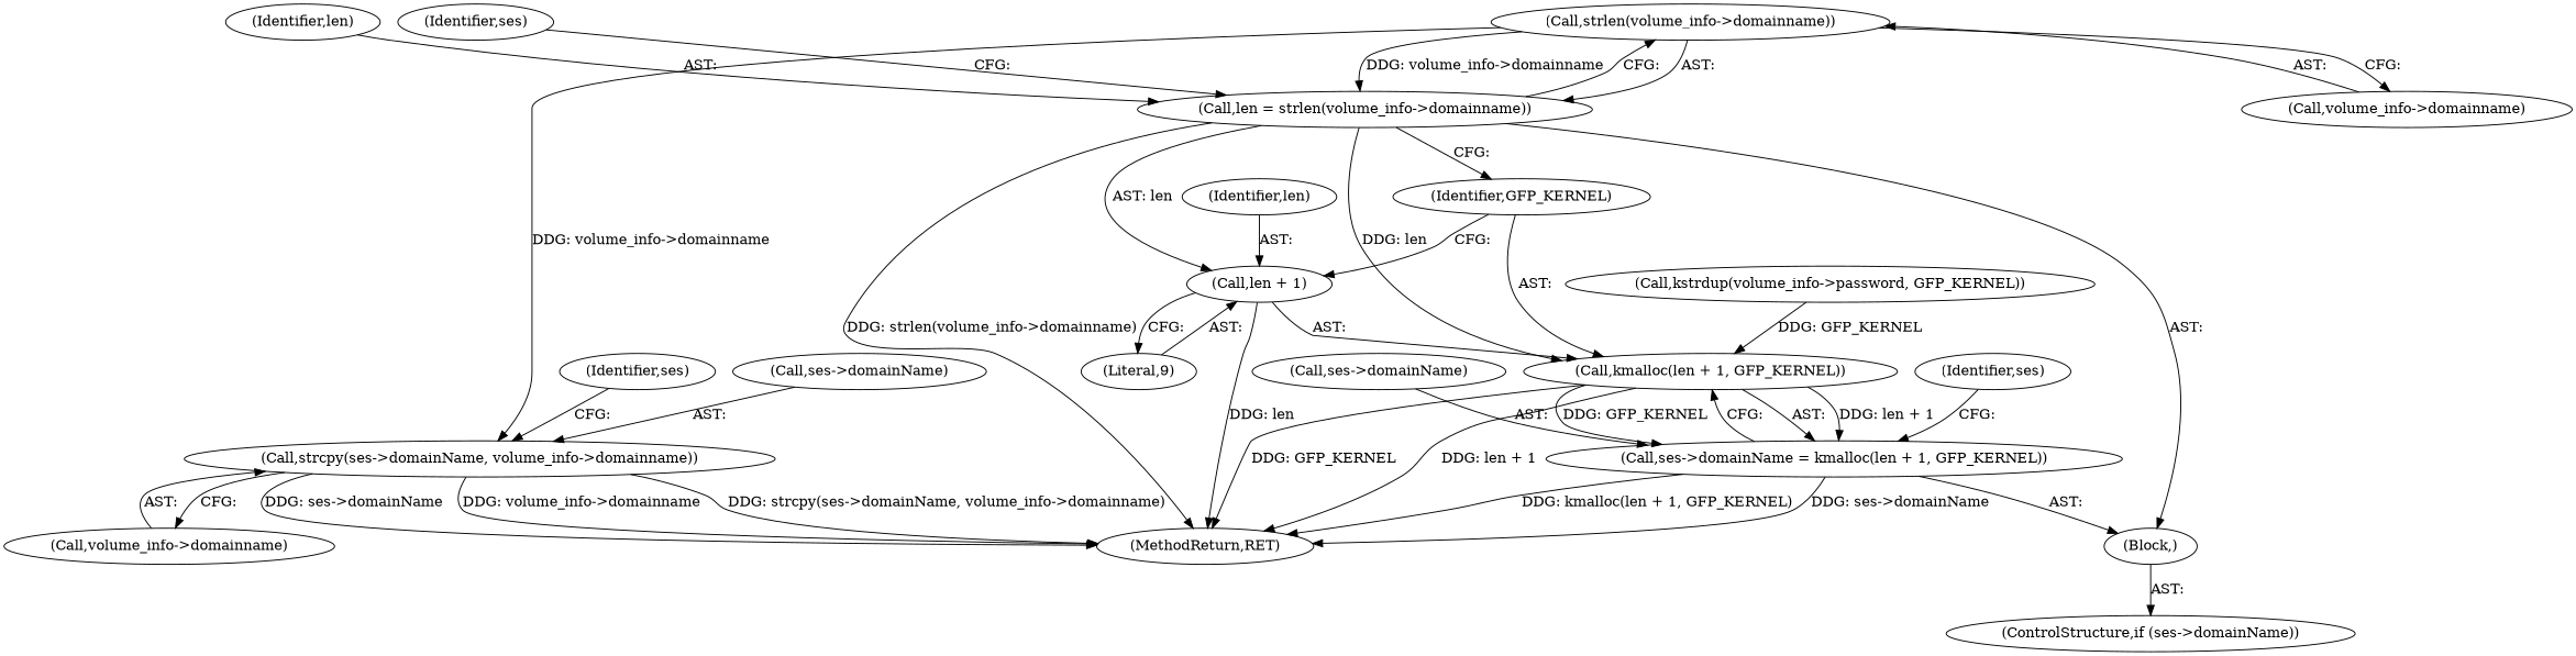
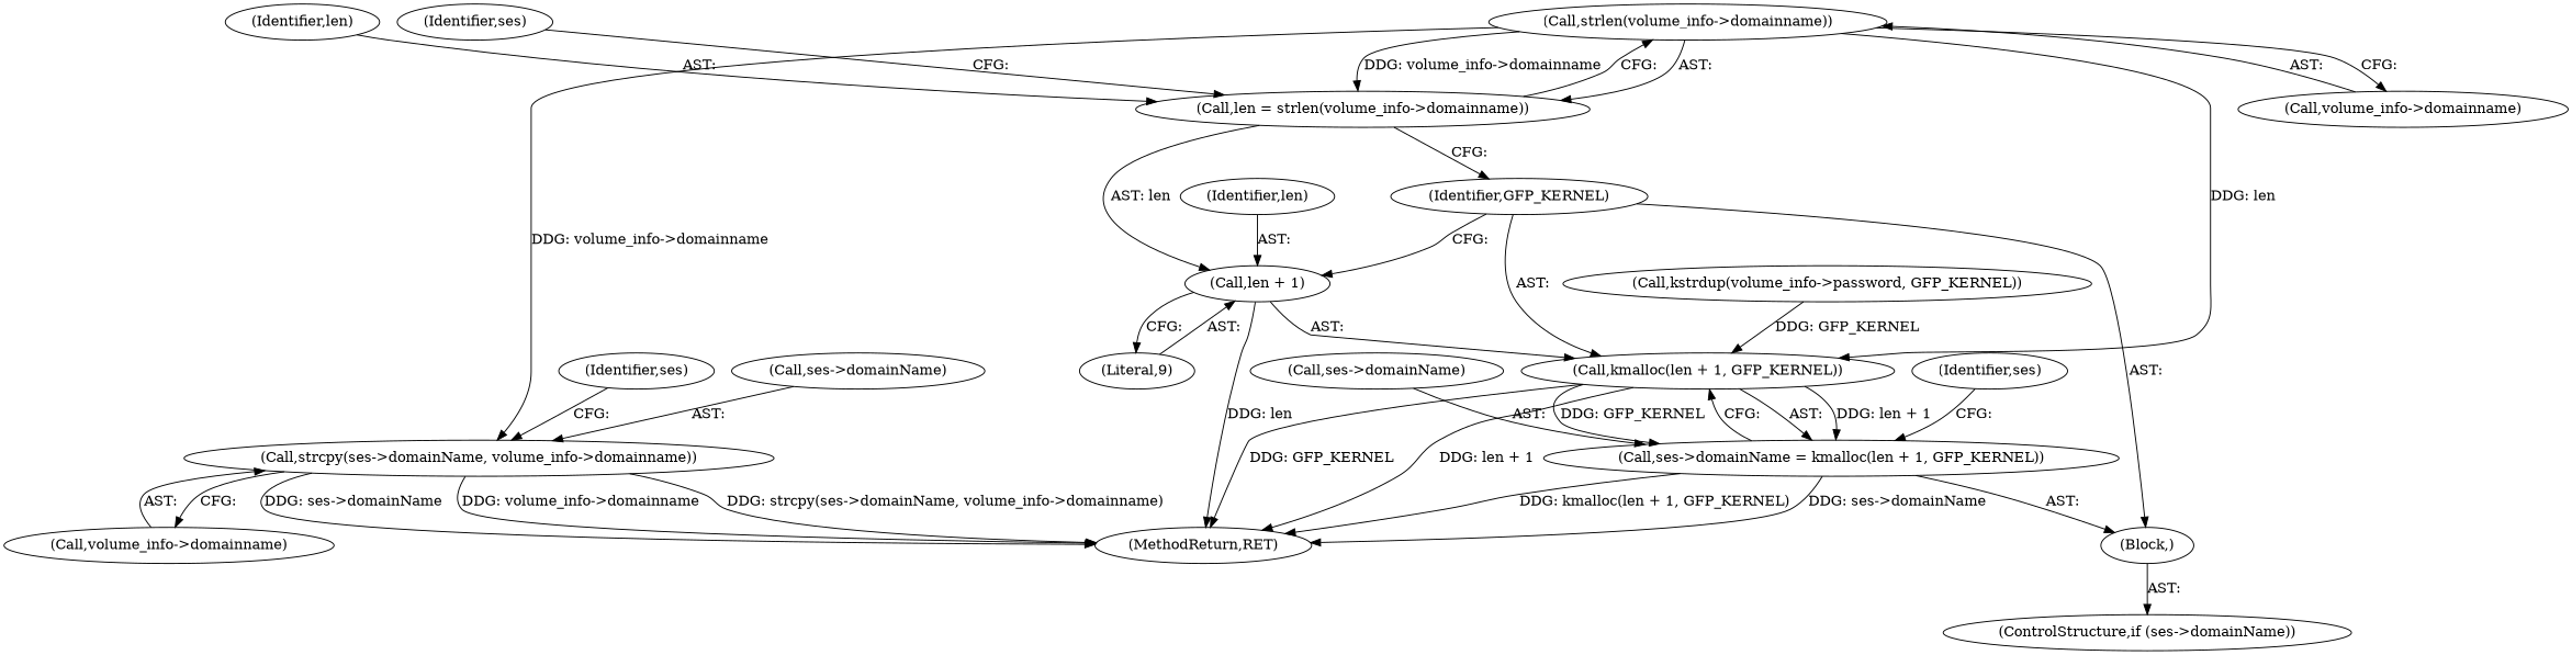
  digraph {
    n1 [label="(Call,strlen(volume_info->domainname))"]
    n2 [label="(Call,len = strlen(volume_info->domainname))"]
    n3 [label="(Call,strcpy(ses->domainName, volume_info->domainname))"]
    n4 [label="(Call,volume_info->domainname)"]
    n5 [label="(MethodReturn,RET)"]
    n6 [label="(Call,kmalloc(len + 1, GFP_KERNEL))"]
    n7 [label="(Call,len + 1)"]
    n8 [label="(Block,)"]
    n9 [label="(Identifier,GFP_KERNEL)"]
    n10 [label="(Call,volume_info->domainname)"]
    n11 [label="(Call,ses->domainName = kmalloc(len + 1, GFP_KERNEL))"]
    n12 [label="(Literal,9)"]
    n13 [label="(ControlStructure,if (ses->domainName))"]
    n14 [label="(Call,ses->domainName)"]
    n15 [label="(Identifier,len)"]
    n16 [label="(Identifier,ses)"]
    n17 [label="(Identifier,ses)"]
    n18 [label="(Identifier,ses)"]
    n19 [label="(Call,ses->domainName)"]
    n20 [label="(Identifier,len)"]
    n21 [label="(Call,kstrdup(volume_info->password, GFP_KERNEL))"]
    n1 -> n2 [label="AST: "]
    n1 -> n2 [label="DDG: volume_info->domainname"]
    n1 -> n3 [label="DDG: volume_info->domainname"]
    n1 -> n4 [label="CFG: "]
    n2 -> n1 [label="CFG: "]
-   n2 -> n5 [label="DDG: strlen(volume_info->domainname)"]
-   n2 -> n6 [label="DDG: len"]
+   n1 -> n6 [label="DDG: len"]
    n2 -> n7 [label="AST: len"]
-   n2 -> n8 [label="AST: "]
+   n9 -> n8 [label="AST: "]
    n2 -> n9 [label="CFG: "]
    n3 -> n5 [label="DDG: strcpy(ses->domainName, volume_info->domainname)"]
    n3 -> n5 [label="DDG: ses->domainName"]
    n3 -> n5 [label="DDG: volume_info->domainname"]
    n3 -> n10 [label="CFG: "]
    n4 -> n1 [label="AST: "]
    n6 -> n5 [label="DDG: len + 1"]
    n6 -> n5 [label="DDG: GFP_KERNEL"]
    n6 -> n11 [label="AST: "]
    n6 -> n11 [label="DDG: len + 1"]
    n6 -> n11 [label="DDG: GFP_KERNEL"]
    n7 -> n5 [label="DDG: len"]
    n7 -> n6 [label="AST: "]
    n7 -> n12 [label="CFG: "]
    n8 -> n13 [label="AST: "]
    n9 -> n6 [label="AST: "]
    n9 -> n7 [label="CFG: "]
    n10 -> n3 [label="AST: "]
    n11 -> n5 [label="DDG: kmalloc(len + 1, GFP_KERNEL)"]
    n11 -> n5 [label="DDG: ses->domainName"]
    n11 -> n6 [label="CFG: "]
    n11 -> n8 [label="AST: "]
    n12 -> n7 [label="AST: "]
    n14 -> n11 [label="AST: "]
    n15 -> n2 [label="AST: "]
    n16 -> n2 [label="CFG: "]
    n17 -> n3 [label="CFG: "]
    n18 -> n11 [label="CFG: "]
    n19 -> n3 [label="AST: "]
    n20 -> n7 [label="AST: "]
    n21 -> n6 [label="DDG: GFP_KERNEL"]
  }
